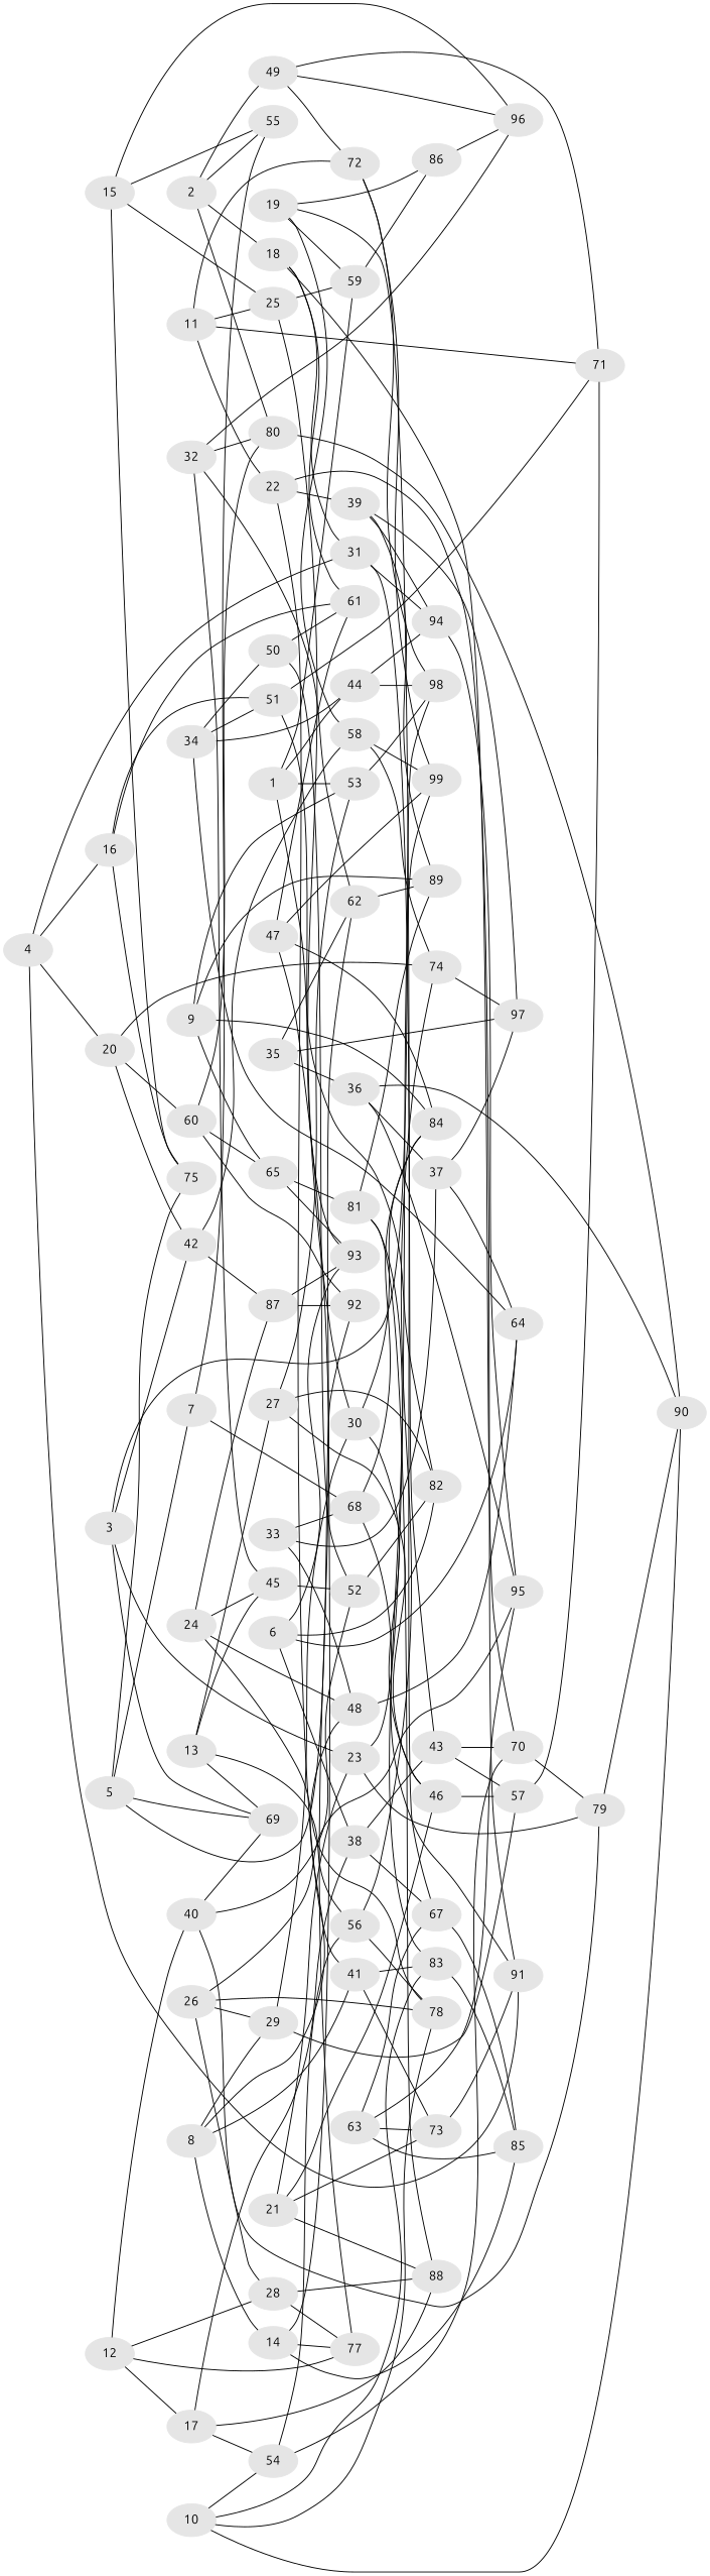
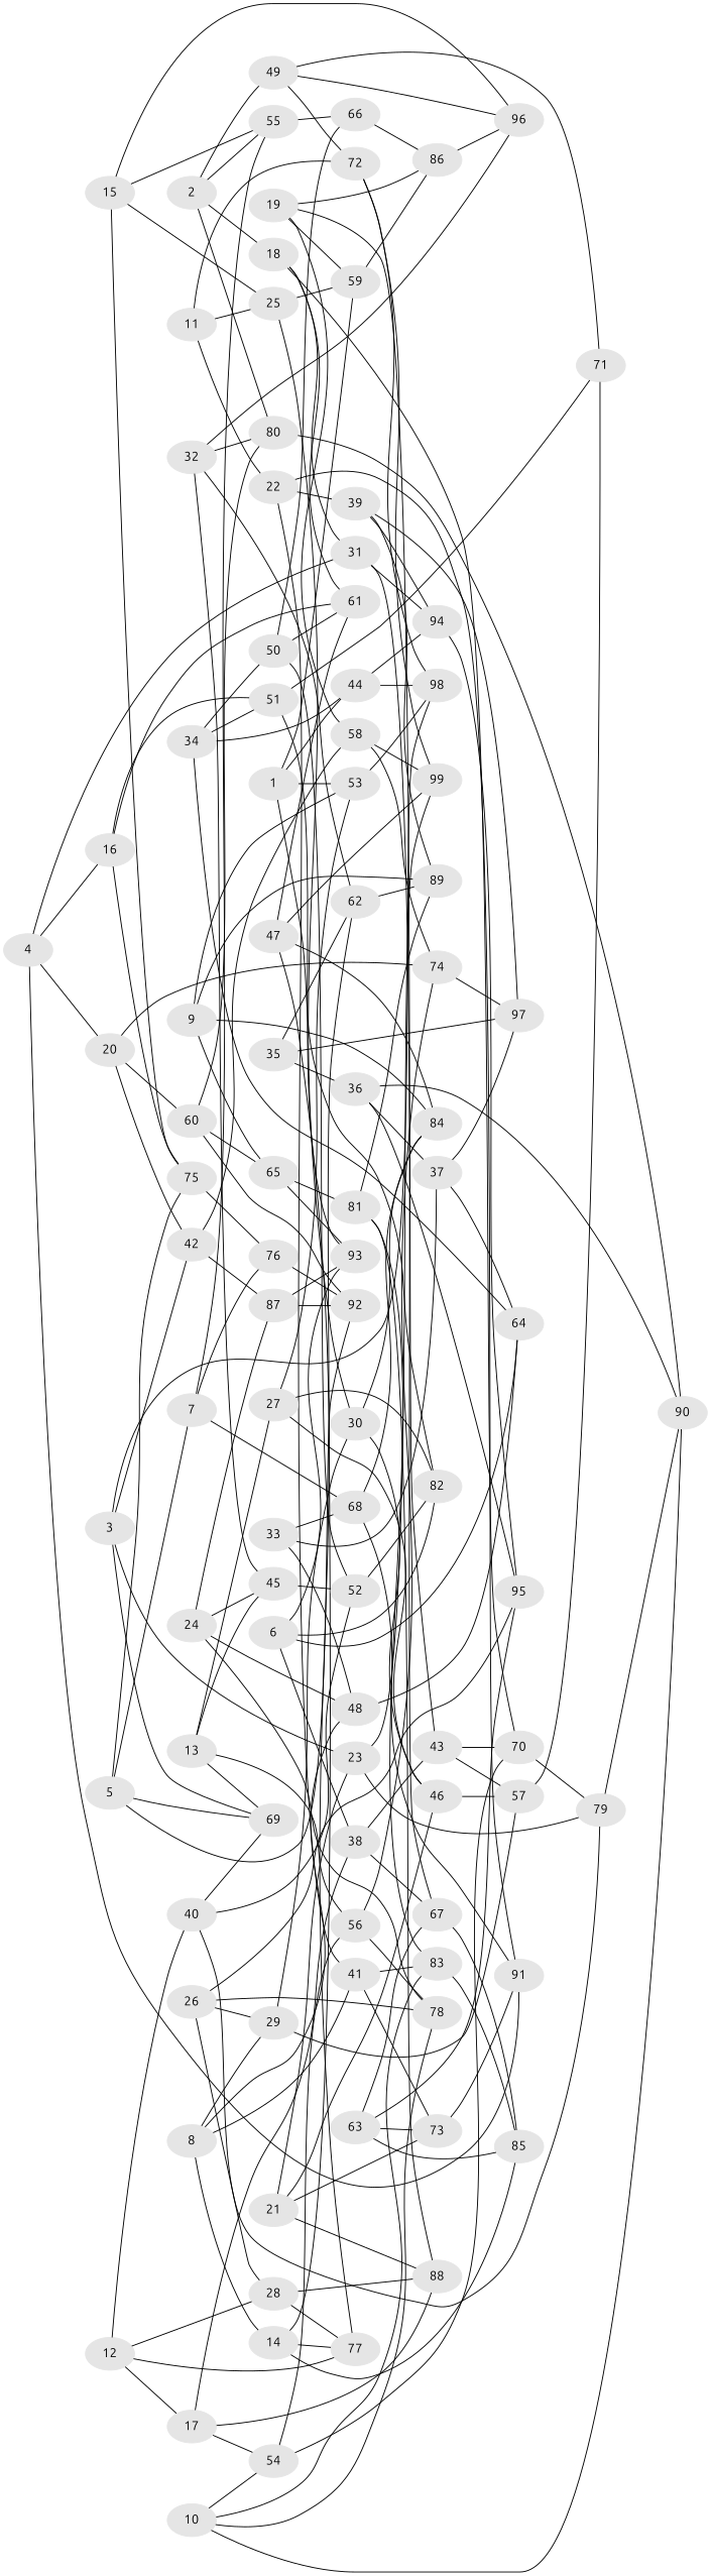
  graph {
    fontname=Ubuntu
    rankdir=LR
    node [color=gray90 fontname=Ubuntu style=filled]
    edge [fontname=Ubuntu]
    1
    44
    53
    59
    82
    98
    94
    86
    2
    18
    49
    55
    80
    31
    61
    70
    71
    72
    96
+   66
    90
    3
    23
    42
    69
    79
    99
    58
    87
    4
    16
    20
    91
    75
    51
    60
    74
    43
    5
    7
    92
    68
+   76
    6
    38
    64
    93
    67
    84
    8
    14
    29
    41
    48
    77
    62
    85
    30
    57
    83
    73
    9
    65
    89
    81
    10
    54
    78
    56
    11
    22
    25
    39
    12
    17
    28
    40
    88
    52
    13
    27
    45
    46
    15
    19
    97
    21
    24
    26
    95
    32
    33
    37
    35
    36
    34
    50
    47
    63
    1 -- 44
    1 -- 53
    1 -- 59
    1 -- 82
    44 -- 98
    44 -- 94
    53 -- 98
    59 -- 86
    94 -- 95
    86 -- 96
    2 -- 18
    2 -- 49
    2 -- 55
    2 -- 80
    18 -- 31
    18 -- 61
    18 -- 70
    49 -- 71
    49 -- 72
    49 -- 96
+   55 -- 66
    80 -- 90
    31 -- 94
    31 -- 43
    70 -- 79
    72 -- 98
    72 -- 99
+   66 -- 86
    3 -- 98
    3 -- 23
    3 -- 42
    3 -- 69
    23 -- 79
    23 -- 99
    42 -- 58
    42 -- 87
    79 -- 90
    58 -- 99
    58 -- 74
    87 -- 92
    87 -- 93
    4 -- 31
    4 -- 16
    4 -- 20
    4 -- 91
    16 -- 61
    16 -- 75
    16 -- 51
    20 -- 42
    20 -- 60
    20 -- 74
+   75 -- 76
    51 -- 71
    51 -- 93
    60 -- 80
    60 -- 92
    60 -- 65
    74 -- 97
    43 -- 70
    43 -- 57
    5 -- 69
    5 -- 75
    5 -- 7
    5 -- 92
    7 -- 55
    7 -- 68
+   7 -- 76
    68 -- 91
    68 -- 84
+   76 -- 92
    6 -- 82
    6 -- 38
    6 -- 64
    6 -- 93
    38 -- 43
    38 -- 67
    67 -- 85
    8 -- 14
    8 -- 29
    8 -- 41
    8 -- 48
    14 -- 77
    14 -- 62
    14 -- 85
    29 -- 30
    29 -- 57
    41 -- 83
    41 -- 73
    48 -- 64
    62 -- 89
    30 -- 84
    30 -- 46
    57 -- 71
    83 -- 85
    73 -- 91
    9 -- 53
    9 -- 84
    9 -- 65
    9 -- 89
    65 -- 93
    65 -- 81
    81 -- 83
    81 -- 89
    81 -- 88
    10 -- 90
    10 -- 83
    10 -- 54
    10 -- 78
    54 -- 70
    54 -- 56
    56 -- 74
    56 -- 78
-   11 -- 71
    11 -- 72
    11 -- 22
    11 -- 25
    22 -- 91
    22 -- 41
    22 -- 39
    25 -- 59
    25 -- 30
    39 -- 94
    39 -- 89
    39 -- 97
    12 -- 77
    12 -- 17
    12 -- 28
    12 -- 40
    17 -- 38
    17 -- 54
    17 -- 88
    28 -- 77
    28 -- 88
    40 -- 69
    40 -- 79
    40 -- 52
    52 -- 82
    13 -- 69
    13 -- 56
    13 -- 27
    13 -- 45
    27 -- 53
    27 -- 82
    27 -- 46
    45 -- 52
    46 -- 57
    15 -- 55
    15 -- 96
    15 -- 75
    15 -- 25
    19 -- 59
    19 -- 86
    19 -- 58
    19 -- 67
    21 -- 23
    21 -- 73
    21 -- 88
    21 -- 46
    24 -- 87
    24 -- 48
    24 -- 78
    24 -- 45
    26 -- 29
    26 -- 78
    26 -- 28
    26 -- 95
    32 -- 80
    32 -- 96
    32 -- 62
    32 -- 45
    33 -- 68
    33 -- 48
    33 -- 37
    37 -- 64
    37 -- 97
    35 -- 62
    35 -- 97
    35 -- 36
    36 -- 90
    36 -- 95
    36 -- 37
    34 -- 44
    34 -- 51
    34 -- 64
    34 -- 50
    50 -- 61
+   50 -- 66
    50 -- 52
    47 -- 61
    47 -- 99
    47 -- 84
    47 -- 77
    63 -- 67
    63 -- 85
    63 -- 73
    63 -- 95
  }
